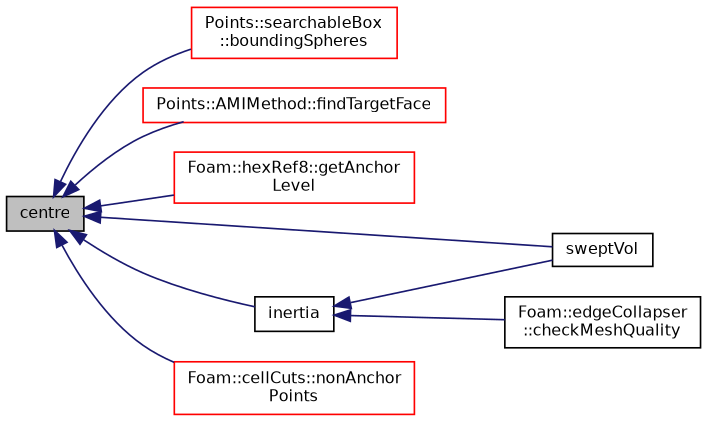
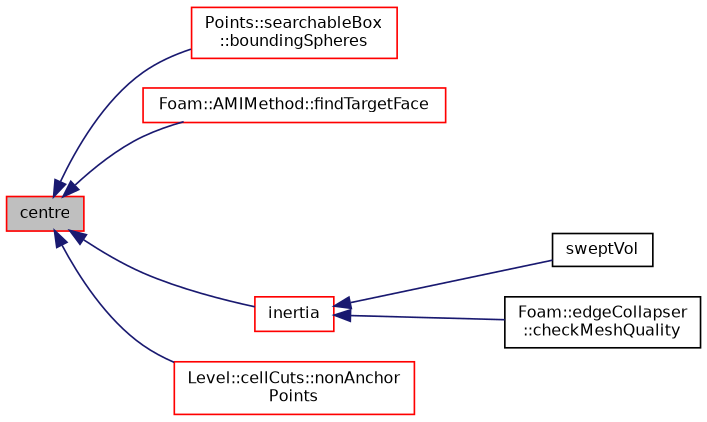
  digraph {
    rankdir=LR
    node [color=black fontname=Helvetica fontsize=10 shape=record]
    edge [color=midnightblue dir=back fontname=Helvetica fontsize=10 labelfontname=Helvetica labelfontsize=10 style=solid]
-   n1 [fillcolor=grey75 fontcolor=black height=0.2 label=centre style=filled width=0.4]
+   n1 [color=red fillcolor=grey75 fontcolor=black height=0.2 label=centre style=filled width=0.4]
    n2 [color=red height=0.2 label="Points::searchableBox\l::boundingSpheres" width=0.4]
-   n3 [color=red height=0.2 label="Points::AMIMethod::findTargetFace" width=0.4]
-   n4 [color=red height=0.2 label="Foam::hexRef8::getAnchor\lLevel" width=0.4]
-   n5 [height=0.2 label=inertia width=0.4]
+   n3 [color=red height=0.2 label="Foam::AMIMethod::findTargetFace" width=0.4]
+   n5 [color=red height=0.2 label=inertia width=0.4]
    n6 [height=0.2 label=sweptVol width=0.4]
-   n7 [color=red height=0.2 label="Foam::cellCuts::nonAnchor\lPoints" width=0.4]
+   n7 [color=red height=0.2 label="Level::cellCuts::nonAnchor\lPoints" width=0.4]
    n8 [height=0.2 label="Foam::edgeCollapser\l::checkMeshQuality" width=0.4]
    n1 -> n2
    n1 -> n3
-   n1 -> n4
    n1 -> n5
-   n1 -> n6
    n1 -> n7
    n5 -> n6
    n5 -> n8
  }
